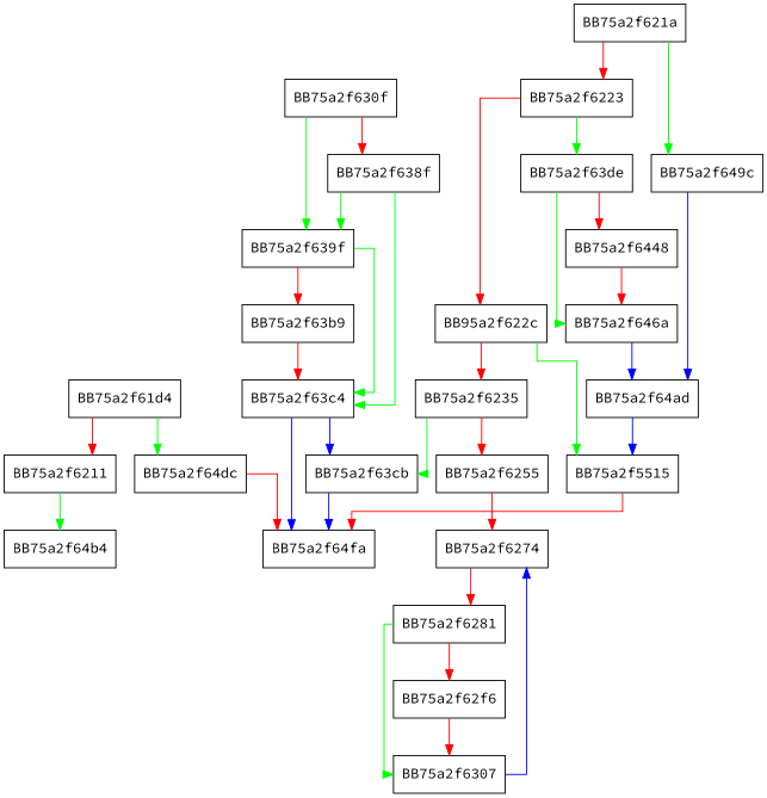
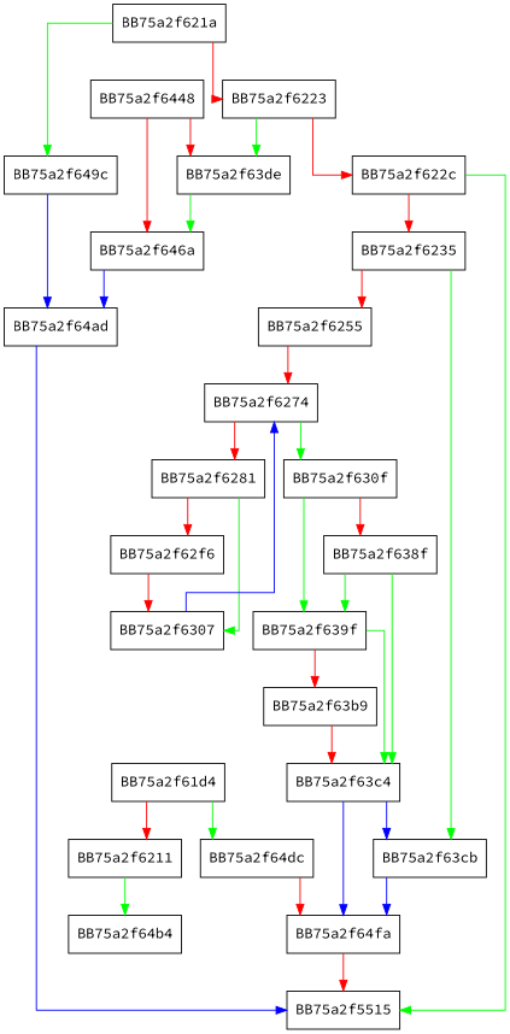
  digraph {
    fontname="Source Code Pro"
    splines=ortho
    node [fontname="Source Code Pro" shape=box]
    edge [color=red fontname="Source Code Pro"]
    BB75a2f61d4
    BB75a2f64dc
    BB75a2f6211
    BB75a2f64fa
    BB75a2f64b4
    n6 [label=BB75a2f5515]
    BB75a2f621a
    BB75a2f649c
    BB75a2f6223
    BB75a2f64ad
    BB75a2f63de
-   BB75a2f622c [label=BB95a2f622c]
+   BB75a2f622c
    BB75a2f646a
    BB75a2f6448
    BB75a2f6235
    BB75a2f63cb
    BB75a2f6255
    BB75a2f6274
    BB75a2f630f
    BB75a2f6281
    BB75a2f639f
    BB75a2f638f
    BB75a2f6307
    BB75a2f62f6
    BB75a2f63c4
    BB75a2f63b9
    BB75a2f61d4 -> BB75a2f64dc [color=green]
    BB75a2f61d4 -> BB75a2f6211
    BB75a2f64dc -> BB75a2f64fa
    BB75a2f6211 -> BB75a2f64b4 [color=green]
-   n6 -> BB75a2f64fa
+   BB75a2f64fa -> n6
    BB75a2f621a -> BB75a2f649c [color=green]
    BB75a2f621a -> BB75a2f6223
    BB75a2f649c -> BB75a2f64ad [color=blue]
    BB75a2f6223 -> BB75a2f63de [color=green]
    BB75a2f6223 -> BB75a2f622c
    BB75a2f64ad -> n6 [color=blue]
    BB75a2f63de -> BB75a2f646a [color=green]
-   BB75a2f63de -> BB75a2f6448
+   BB75a2f6448 -> BB75a2f63de
    BB75a2f622c -> n6 [color=green]
    BB75a2f622c -> BB75a2f6235
    BB75a2f646a -> BB75a2f64ad [color=blue]
    BB75a2f6448 -> BB75a2f646a
    BB75a2f6235 -> BB75a2f63cb [color=green]
    BB75a2f6235 -> BB75a2f6255
    BB75a2f63cb -> BB75a2f64fa [color=blue]
    BB75a2f6255 -> BB75a2f6274
+   BB75a2f6274 -> BB75a2f630f [color=green]
    BB75a2f6274 -> BB75a2f6281
    BB75a2f630f -> BB75a2f639f [color=green]
    BB75a2f630f -> BB75a2f638f
    BB75a2f6281 -> BB75a2f6307 [color=green]
    BB75a2f6281 -> BB75a2f62f6
    BB75a2f639f -> BB75a2f63c4 [color=green]
    BB75a2f639f -> BB75a2f63b9
    BB75a2f638f -> BB75a2f639f [color=green]
    BB75a2f638f -> BB75a2f63c4 [color=green]
    BB75a2f6307 -> BB75a2f6274 [color=blue]
    BB75a2f62f6 -> BB75a2f6307
    BB75a2f63c4 -> BB75a2f64fa [color=blue]
    BB75a2f63c4 -> BB75a2f63cb [color=blue]
    BB75a2f63b9 -> BB75a2f63c4
  }
